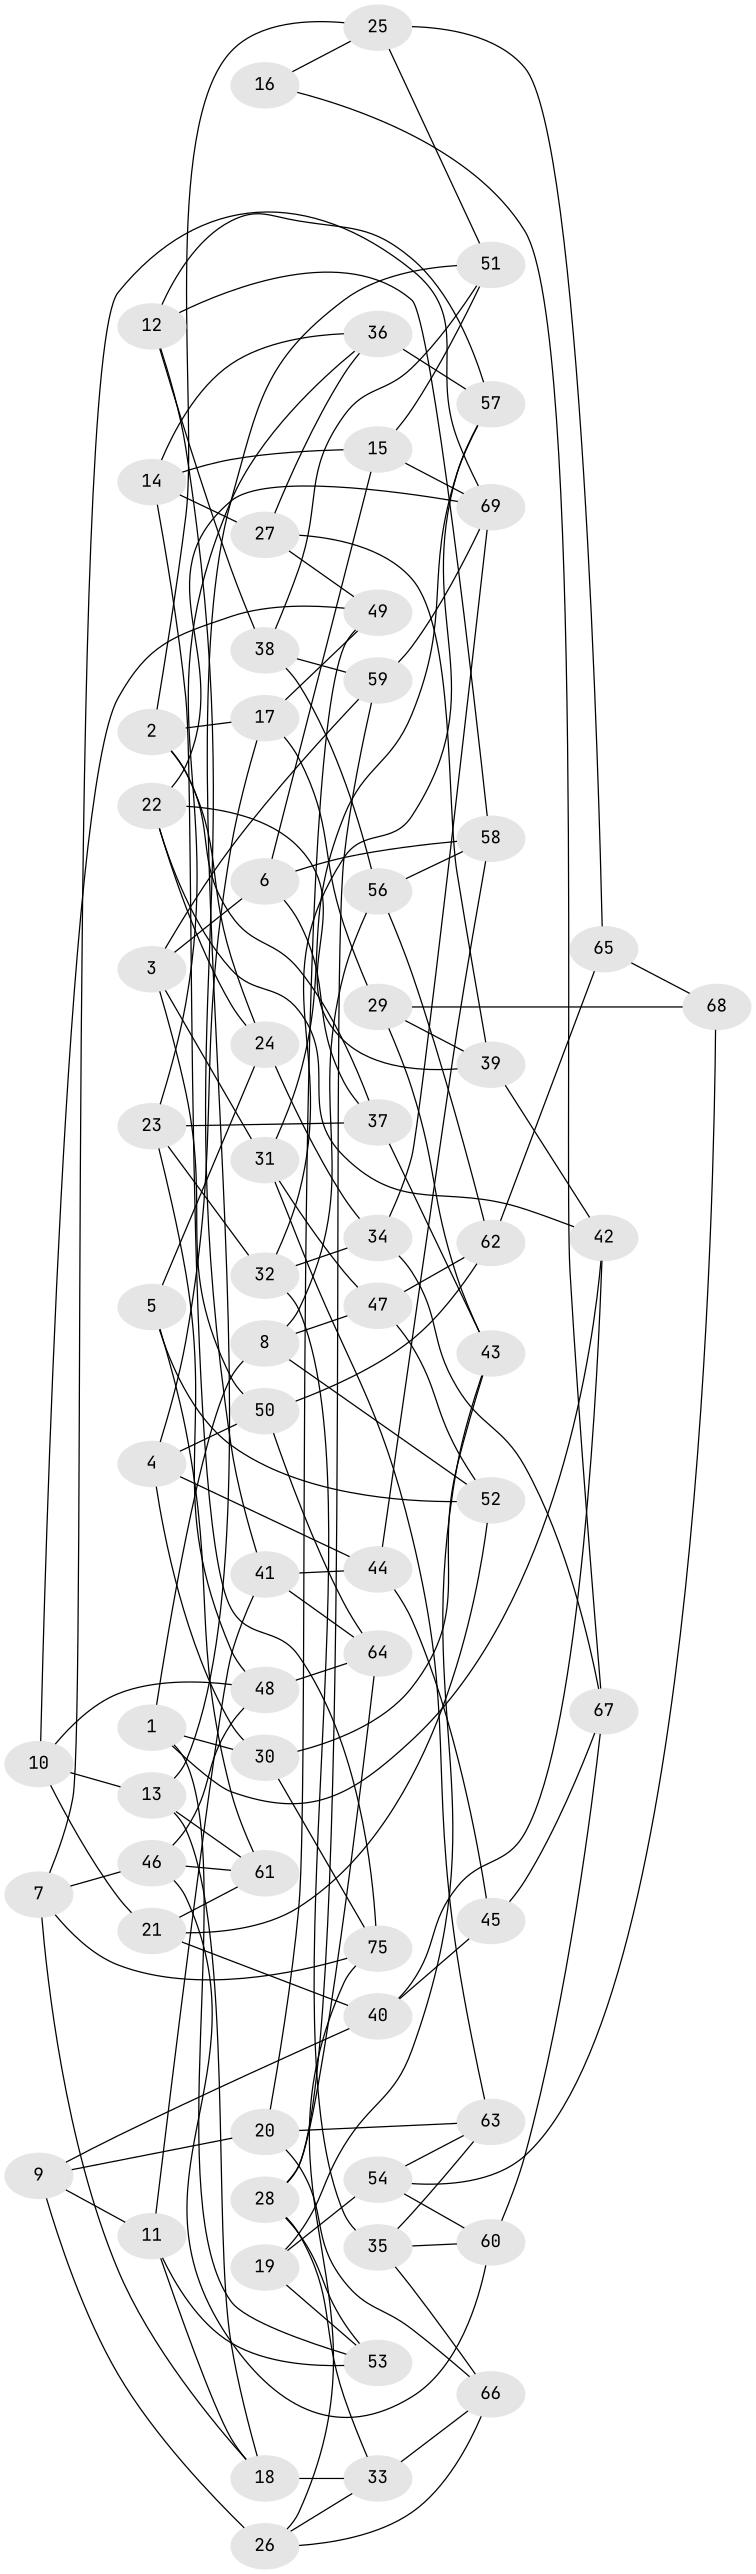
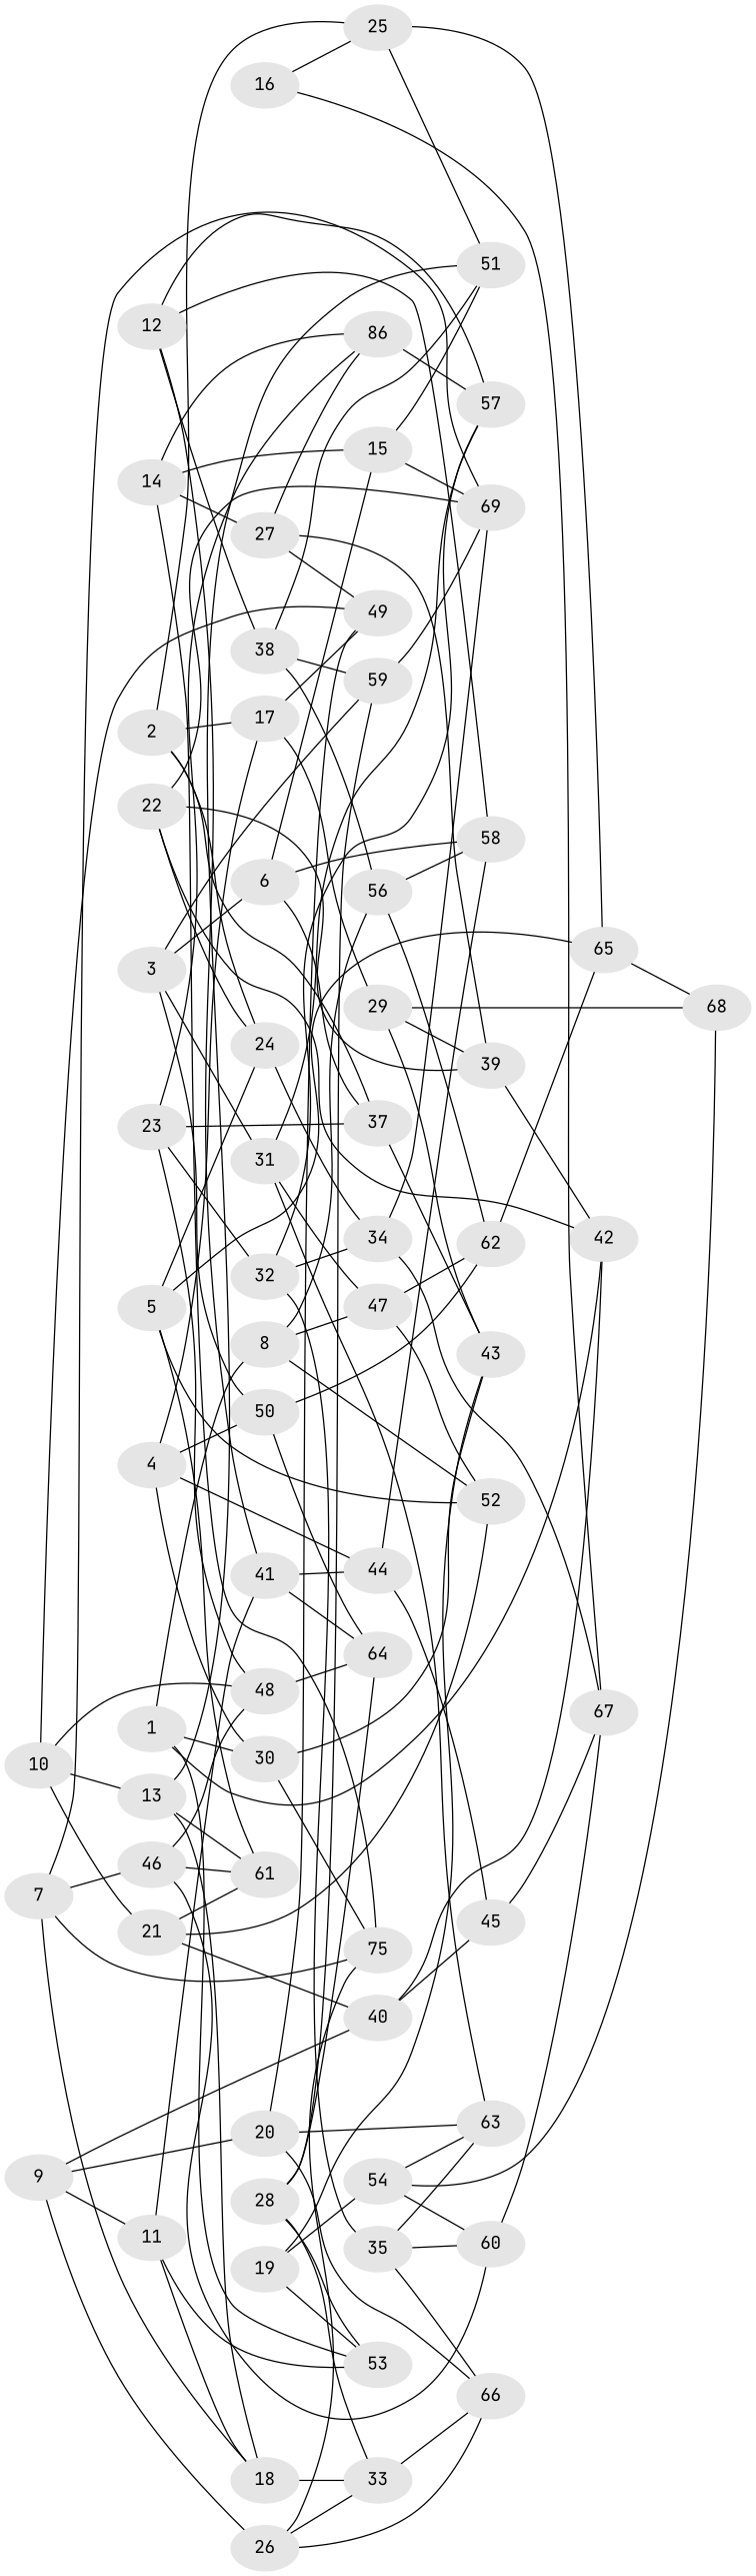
  graph {
    fontname="JetBrains Mono"
    rankdir=LR
    node [color=gray90 fontname="JetBrains Mono" style=filled]
    edge [fontname="JetBrains Mono"]
    1
    8
    30
    42
    53
    52
    47
    56
    n9 [label=75]
    43
    2
    17
    24
    25
    37
    49
    29
    34
    65
    51
    3
    6
    31
    50
    59
    15
    58
    57
    63
    64
    62
    69
    4
    44
    45
    5
    61
    68
    7
    18
    46
    33
    48
    60
    9
    11
    20
    26
    40
    41
    66
    10
    13
    21
    12
    38
    14
    27
-   36
+   36 [label=86]
    39
    16
    67
    19
    54
    22
    23
    32
    35
    28
    1 -- 8
    1 -- 30
    1 -- 42
    1 -- 53
    8 -- 52
    8 -- 47
    8 -- 56
    30 -- n9
    30 -- 43
    47 -- 52
    47 -- 62
    56 -- 58
    56 -- 62
    2 -- 17
    2 -- 24
    2 -- 25
    2 -- 37
    17 -- 49
    17 -- 29
    24 -- 34
    25 -- 65
    25 -- 51
    37 -- 43
    29 -- 43
    29 -- 68
    29 -- 39
    34 -- 69
    34 -- 67
    65 -- 68
    3 -- 6
    3 -- 31
    3 -- 50
    3 -- 59
    6 -- 37
    6 -- 15
    6 -- 58
    31 -- 47
    31 -- 57
    31 -- 63
    50 -- 64
    50 -- 62
    59 -- 69
    15 -- 51
    15 -- 69
    62 -- 65
    4 -- 30
    4 -- 17
    4 -- 50
    4 -- 44
    44 -- 58
    44 -- 45
    45 -- 67
    5 -- 52
    5 -- 24
+   5 -- 65
    5 -- 61
    7 -- n9
    7 -- 69
    7 -- 18
    7 -- 46
    18 -- 33
    46 -- 61
    46 -- 48
    46 -- 60
    33 -- 66
    48 -- 64
    60 -- 67
    9 -- 11
    9 -- 20
    9 -- 26
    9 -- 40
    11 -- 53
    11 -- 18
    11 -- 41
    20 -- 49
    20 -- 63
    20 -- 66
    26 -- n9
    26 -- 33
    26 -- 66
    40 -- 42
    40 -- 45
    41 -- 64
    41 -- 44
    10 -- 49
    10 -- 48
    10 -- 13
    10 -- 21
    13 -- 51
    13 -- 61
    13 -- 18
    21 -- 52
    21 -- 61
    21 -- 40
    12 -- 58
    12 -- 57
    12 -- 41
    12 -- 38
    38 -- 56
    38 -- 51
    38 -- 59
    14 -- n9
    14 -- 15
    14 -- 27
    14 -- 36
    27 -- 49
    27 -- 36
    27 -- 39
    36 -- 57
    39 -- 42
    16 -- 25
    16 -- 67
    19 -- 53
    19 -- 43
    19 -- 54
    54 -- 63
    54 -- 68
    54 -- 60
    22 -- 42
    22 -- 24
    22 -- 69
    22 -- 39
    23 -- 37
    23 -- 48
    23 -- 36
    23 -- 32
    32 -- 34
    32 -- 57
    32 -- 35
    35 -- 63
    35 -- 60
    35 -- 66
    28 -- 53
    28 -- 59
    28 -- 64
    28 -- 33
  }
